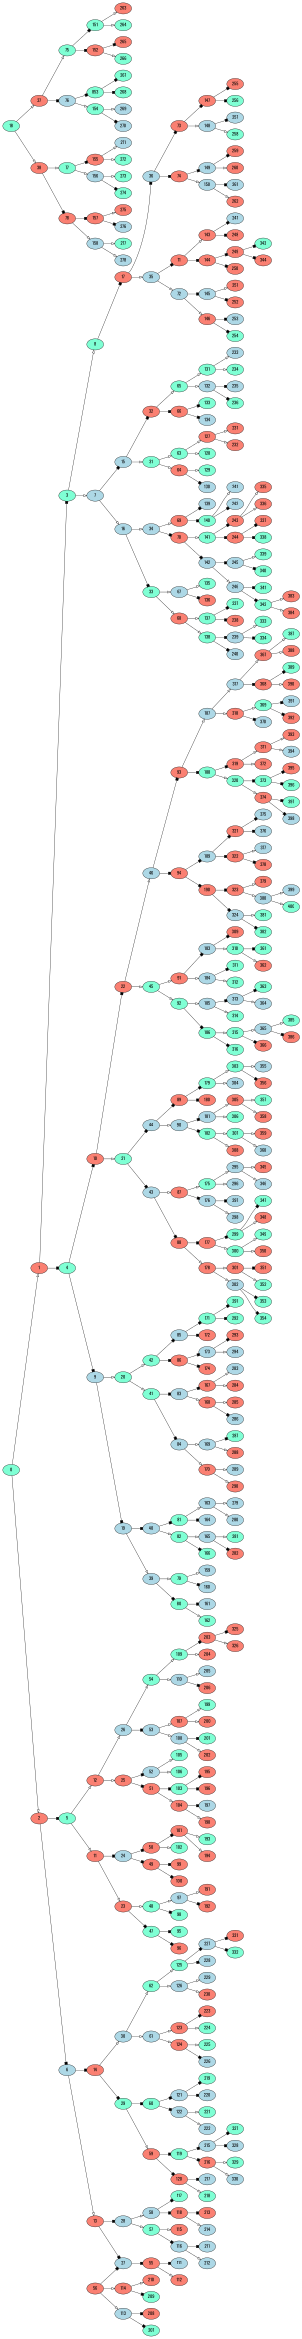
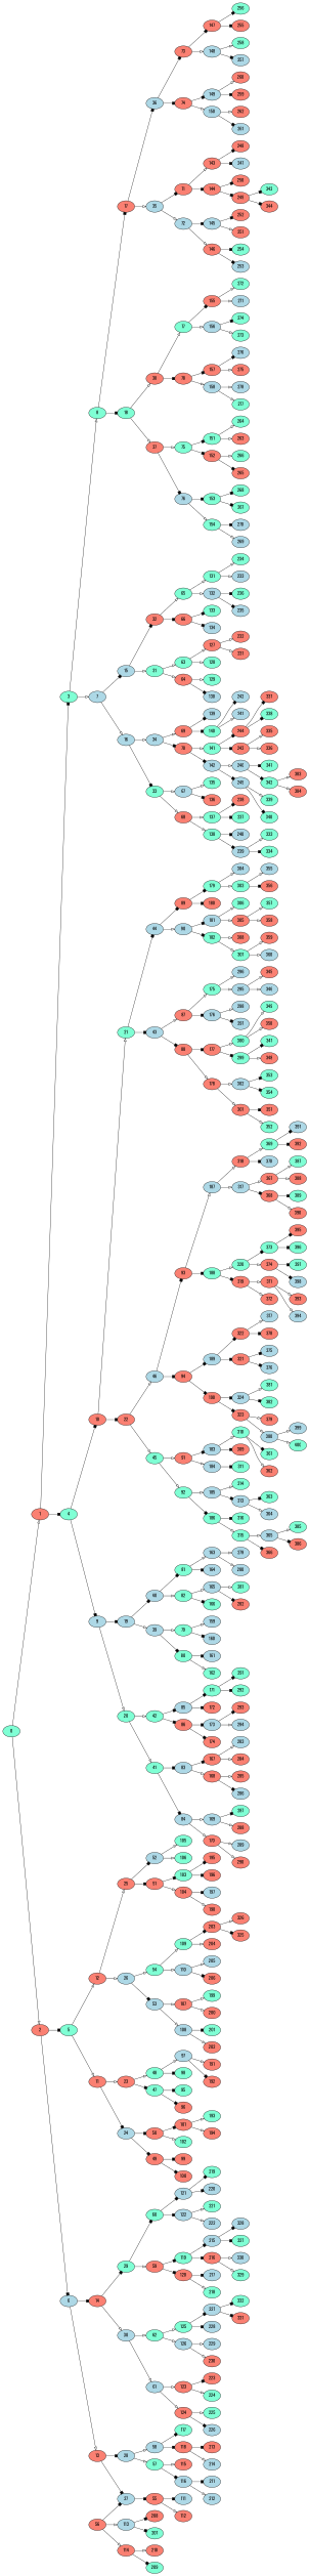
  strict digraph {
    fontname=Oswald
    rankdir=LR
    node [fillcolor=salmon fontname=Oswald style=filled]
    edge [arrowhead=box fontname=Oswald]
    0 [Q=0.029276474985467815 fillcolor=aquamarine]
    1 [Q=0.024523025625045436]
    2 [Q=0.004473711054288981]
    3 [Q=0.0041120614294098 fillcolor=aquamarine]
    4 [Q=0.02875928527810795 fillcolor=aquamarine]
    5 [Q=0.0041923495586078385 fillcolor=aquamarine]
    6 [Q=0.002036443180608999 fillcolor=lightblue]
    7 [Q=0.0121805636805489 fillcolor=lightblue]
    8 [Q=0.0022884494640349473 fillcolor=aquamarine]
    9 [Q=0.001117587364288325 fillcolor=lightblue]
    10 [Q=0.033671166575638956]
    11 [Q=0.011696884966912152]
    12 [Q=0.001619583122237006]
    13 [Q=0.0019066980114925691]
    14 [Q=0.0013189052355296604]
    15 [Q=0.009155751386108135 fillcolor=lightblue]
    16 [Q=0.007461275451578514 fillcolor=lightblue]
    17 [Q=0.005841010657538892]
    18 [Q=0.0015621685643970318 fillcolor=aquamarine]
    19 [Q=0.002332133604327241 fillcolor=lightblue]
    20 [Q=0.0011475640965145084 fillcolor=aquamarine]
    21 [Q=0.0036956621345201196 fillcolor=aquamarine]
    22 [Q=0.004381134486200297]
    23 [Q=0.010617312973004112]
    24 [Q=0.0014692245692713435 fillcolor=lightblue]
    25 [Q=0.0006832601487512802]
    26 [Q=0.0005250837468403213 fillcolor=lightblue]
    27 [Q=0.0009714873250061262 fillcolor=lightblue]
    28 [Q=0.001384234173078841 fillcolor=lightblue]
    29 [Q=0.001290940093574694 fillcolor=aquamarine]
    30 [Q=0.0011023095521033588 fillcolor=lightblue]
    31 [Q=0.007645673099305583 fillcolor=aquamarine]
    32 [Q=0.006234217524406671]
    33 [Q=0.0023208079072235127 fillcolor=aquamarine]
    34 [Q=0.0011776756308313416 fillcolor=lightblue]
    35 [Q=0.003428760051881613 fillcolor=lightblue]
    36 [Q=0.006092668101188692 fillcolor=lightblue]
    37 [Q=0.0020212783072060814]
    38 [Q=0.0017785510979233254]
    39 [Q=0.0022933138083006815 fillcolor=lightblue]
    40 [Q=0.001286477345446027 fillcolor=lightblue]
    41 [Q=0.0011418759517493327 fillcolor=aquamarine]
    42 [Q=0.0012856126443505367 fillcolor=aquamarine]
    43 [Q=0.012120633558563021 fillcolor=lightblue]
    44 [Q=0.0012295995864526899 fillcolor=lightblue]
    45 [Q=0.021509718038264486 fillcolor=aquamarine]
    46 [Q=0.004808065309833701 fillcolor=lightblue]
    47 [Q=0.0010750728526979503 fillcolor=aquamarine]
    48 [Q=0.0006271561955852739 fillcolor=aquamarine]
    49 [Q=0.000839486077903906]
    50 [Q=0.0007597642986368336]
    51 [Q=0.00037695807313087304]
    52 [Q=0.00022372237851875365 fillcolor=lightblue]
    53 [Q=0.00027542112132311614 fillcolor=lightblue]
    54 [Q=0.00045107657520687683 fillcolor=aquamarine]
    55 [Q=0.0009039910176116273]
    57 [Q=0.0010946597868356778 fillcolor=aquamarine]
    58 [Q=0.0005197121968278928 fillcolor=lightblue]
    59 [Q=0.00038487810756268614]
    60 [Q=0.0007277035968048795 fillcolor=aquamarine]
    61 [Q=0.0005261378352357515 fillcolor=lightblue]
    62 [Q=0.0005720064980536954 fillcolor=aquamarine]
    63 [Q=0.003305352663701022 fillcolor=aquamarine]
    64 [Q=0.0026186852898987256]
    65 [Q=0.002633870504845426 fillcolor=aquamarine]
    66 [Q=0.0007898405584830515]
    67 [Q=0.007147769799378062 fillcolor=lightblue]
    68 [Q=0.002586794532123876]
    69 [Q=0.010986060574800085]
    70 [Q=0.002666997983429842]
    71 [Q=0.0023670378416349724]
    72 [Q=0.0018962323000864534 fillcolor=lightblue]
    73 [Q=0.005919969955087173]
    74 [Q=0.002209201909160019]
    75 [Q=0.002271438144559379 fillcolor=aquamarine]
    76 [Q=0.0011486780135451513 fillcolor=lightblue]
    77 [Q=0.0011896393394816573 fillcolor=aquamarine]
    78 [Q=0.0005837719441571243]
    79 [Q=0.0016540766349292801 fillcolor=aquamarine]
    80 [Q=0.0003145273387804848 fillcolor=aquamarine]
    81 [Q=0.0007308855966649541 fillcolor=aquamarine]
    82 [Q=0.00030589092797592143 fillcolor=aquamarine]
    83 [Q=0.000973223431460779 fillcolor=lightblue]
    84 [Q=0.0004126136408649783 fillcolor=lightblue]
    85 [Q=0.0015047713126179196 fillcolor=lightblue]
    86 [Q=0.001648172816417437]
    87 [Q=0.011408682183452257]
    88 [Q=0.003954855554318348]
    89 [Q=0.00422159634793004]
    90 [Q=0.0005627017515450472 fillcolor=lightblue]
    91 [Q=0.012959427527585804]
    92 [Q=0.004319976408318077 fillcolor=aquamarine]
    93 [Q=0.008099898269054676]
    94 [Q=0.0012413716527253787]
    95 [fillcolor=aquamarine]
    96
    97 [Q=0.000885154275303196 fillcolor=lightblue]
    98 [fillcolor=aquamarine]
    99
    100
    101 [Q="3.6737757194330034e-05"]
    102 [fillcolor=aquamarine]
    103 [Q=0.00012202506301137173 fillcolor=aquamarine]
    104 [Q=0.0001399633234006048]
    105 [fillcolor=aquamarine]
    106 [fillcolor=aquamarine]
    107 [Q=0.00028389699445190153]
    108 [Q="5.0175328997953406e-05" fillcolor=lightblue]
    109 [Q=0.000205186022091991 fillcolor=aquamarine]
    110 [Q=0.00018828402072823547 fillcolor=lightblue]
    111 [fillcolor=lightblue]
    112
    56 [Q=0.0009597244806460181]
    113 [Q="8.698294863607181e-06" fillcolor=lightblue]
    114 [Q=0.00029837714855501796]
    115
    116 [Q="8.179635948532549e-05" fillcolor=lightblue]
    117 [fillcolor=aquamarine]
    118 [Q="3.0635460027544914e-05"]
    119 [Q=0.00020222814064983774 fillcolor=aquamarine]
    120 [Q=0.0004212837642122158]
    121 [Q=0.0003071043852955202 fillcolor=lightblue]
    122 [Q=0.00027497097244391644 fillcolor=lightblue]
    123 [Q=0.00013879063781421785]
    124 [Q=0.00016624842376575244]
    125 [Q=0.00032369195911327586 fillcolor=aquamarine]
    126 [Q=0.00016450339637844036 fillcolor=lightblue]
    127 [Q=0.003121910297993224]
    128 [fillcolor=aquamarine]
    129 [fillcolor=aquamarine]
    130 [fillcolor=lightblue]
    131 [Q=0.007205454432016891 fillcolor=aquamarine]
    132 [Q=0.0002116757005551917 fillcolor=lightblue]
    133 [fillcolor=aquamarine]
    134 [fillcolor=lightblue]
    135 [fillcolor=aquamarine]
    136
    137 [Q=0.0007069908589667218 fillcolor=aquamarine]
    138 [Q=0.0018305138096941787 fillcolor=aquamarine]
    139 [fillcolor=lightblue]
    140 [Q=0.001420289835376537 fillcolor=aquamarine]
    141 [Q=0.0025934275712232446 fillcolor=aquamarine]
    142 [Q=0.004366734411484108 fillcolor=lightblue]
    143 [Q=0.000831438569087628]
    144 [Q=0.0008308346419376167]
    145 [Q=0.0028943644614788933 fillcolor=lightblue]
    146 [Q=0.0002983476082265013]
    147 [Q=0.00046558917562447566]
    148 [Q=0.0012449034994530817 fillcolor=lightblue]
    149 [Q=0.0005260507617872168 fillcolor=lightblue]
    150 [Q=0.001645036397084243 fillcolor=lightblue]
    151 [Q=0.0004894881187287592 fillcolor=aquamarine]
    152 [Q=0.001081610625806917]
-   153 [Q=0.0005319853714094713 fillcolor=aquamarine label=853]
+   153 [Q=0.0005319853714094713 fillcolor=aquamarine]
    154 [Q=0.0004582637519052746 fillcolor=aquamarine]
    155 [Q=0.0007315022492302148]
    156 [Q=0.0009362411684351868 fillcolor=lightblue]
    157 [Q=0.0003897972920674231]
    158 [Q=0.0002851933541197782 fillcolor=lightblue]
    159 [fillcolor=lightblue]
    160 [fillcolor=lightblue]
    161 [fillcolor=lightblue]
    162 [fillcolor=aquamarine]
    163 [Q=0.0005055450369593761 fillcolor=lightblue]
    164 [fillcolor=lightblue]
    165 [Q="4.62712759284889e-05" fillcolor=lightblue]
    166 [fillcolor=aquamarine]
    167 [Q=0.0009559347971420107]
    168 [Q=0.0001743419085842024]
    169 [Q=0.00012896278981852638 fillcolor=lightblue]
    170 [Q=0.00041301001234961277]
    171 [Q=0.00013718994012598684 fillcolor=aquamarine]
    172
    173 [Q=0.0002443838084837946 fillcolor=lightblue]
    174
    175 [Q=0.003511212694660079 fillcolor=aquamarine]
    176 [Q=0.0007879666868083057 fillcolor=lightblue]
    177 [Q=0.002682291313100965]
    178 [Q=0.002302200169695623]
    179 [Q=0.0010947588932516406 fillcolor=aquamarine]
    180
    181 [Q=0.0009076575322176372 fillcolor=lightblue]
    182 [Q=0.00040983847099640425 fillcolor=aquamarine]
    183 [Q=0.0029561675375523733 fillcolor=lightblue]
    184 [Q=0.0006656054736212114 fillcolor=lightblue]
    185 [Q=0.004290368578497072 fillcolor=lightblue]
    186 [Q=0.003057105898708168 fillcolor=aquamarine]
    187 [Q=0.005001697248881221 fillcolor=lightblue]
    188 [Q=0.0018840250103562828 fillcolor=aquamarine]
    189 [Q=0.002621582327646005 fillcolor=lightblue]
    190 [Q=0.0006583454487971985]
    191
    192
    193 [fillcolor=aquamarine]
    194
    195
    196
    197 [fillcolor=lightblue]
    198
    199 [fillcolor=aquamarine]
    200
    201 [fillcolor=aquamarine]
    202
    203 [Q=0.0006462640944449732]
    204
    205 [fillcolor=lightblue]
    206
    207 [fillcolor=aquamarine]
    208
    209 [fillcolor=aquamarine]
    210
    211 [fillcolor=lightblue]
    212 [fillcolor=lightblue]
    213
    214 [fillcolor=lightblue]
    215 [Q=0.0005143946485583056 fillcolor=lightblue]
    216 [Q=0.0004648421967323735]
    217 [fillcolor=lightblue]
    218 [fillcolor=aquamarine]
    219 [fillcolor=aquamarine]
    220 [fillcolor=lightblue]
    221 [fillcolor=aquamarine]
    222 [fillcolor=lightblue]
    223
    224 [fillcolor=aquamarine]
    225 [fillcolor=aquamarine]
    226 [fillcolor=lightblue]
    227 [Q=0.0011194572405616582 fillcolor=lightblue]
    228 [fillcolor=lightblue]
    229 [fillcolor=lightblue]
    230
    231
    232
    233 [fillcolor=lightblue]
    234 [fillcolor=aquamarine]
    235 [fillcolor=lightblue]
    236 [fillcolor=aquamarine]
    237 [fillcolor=aquamarine]
    238
    239 [Q="9.321384467847471e-05" fillcolor=lightblue]
    240 [fillcolor=lightblue]
    241 [fillcolor=lightblue]
    242 [fillcolor=lightblue]
    243 [Q=0.00047560846746691476]
    244 [Q=0.001997026507468469]
    245 [Q=0.000701448797111287 fillcolor=lightblue]
    246 [Q=0.0017028771416526256 fillcolor=lightblue]
    247 [fillcolor=lightblue]
    248
    249 [Q=0.000340434310549087]
    250
    251
    252
    253 [fillcolor=lightblue]
    254 [fillcolor=aquamarine]
    255
    256 [fillcolor=aquamarine]
    257 [fillcolor=lightblue]
    258 [fillcolor=aquamarine]
    259
    260
    261 [fillcolor=lightblue]
    262
    263
    264 [fillcolor=aquamarine]
    265
    266 [fillcolor=aquamarine]
    267 [fillcolor=aquamarine]
    268 [fillcolor=aquamarine]
    269 [fillcolor=lightblue]
    270 [fillcolor=lightblue]
    271 [fillcolor=lightblue]
    272 [fillcolor=aquamarine]
    273 [fillcolor=aquamarine]
    274 [fillcolor=aquamarine]
    275
    276 [fillcolor=lightblue]
    277 [fillcolor=aquamarine]
    278 [fillcolor=lightblue]
    279 [fillcolor=lightblue]
    280 [fillcolor=lightblue]
    281 [fillcolor=aquamarine]
    282
    283 [fillcolor=lightblue]
    284
    285
    286 [fillcolor=lightblue]
    287 [fillcolor=aquamarine]
    288
    289 [fillcolor=lightblue]
    290
    291 [fillcolor=aquamarine]
    292 [fillcolor=aquamarine]
    293
    294 [fillcolor=lightblue]
    295 [Q=0.0031577935768431487 fillcolor=lightblue]
    296 [fillcolor=lightblue]
    297 [fillcolor=lightblue]
    298 [fillcolor=lightblue]
    299 [Q=0.002113635811470338 fillcolor=aquamarine]
    300 [Q=0.0019032409144732754 fillcolor=aquamarine]
    301 [Q=0.0018968881078654798]
    302 [Q=0.0010797875256059464 fillcolor=lightblue]
    303 [Q=0.0004366797813840362 fillcolor=aquamarine]
    304 [fillcolor=lightblue]
    305 [Q="8.424252122346543e-05"]
    306 [fillcolor=aquamarine]
    307 [Q=0.000311067819513261 fillcolor=aquamarine]
    308
    309
    310 [Q="3.3533667637197784e-05" fillcolor=aquamarine]
    311 [fillcolor=aquamarine]
-   312 [fillcolor=aquamarine]
    313 [Q=0.001224834309822398 fillcolor=lightblue]
    314 [fillcolor=aquamarine]
    315 [Q=0.0005916793365097206 fillcolor=aquamarine]
    316 [fillcolor=aquamarine]
    317 [Q=0.005725297713038369 fillcolor=lightblue]
    318 [Q=0.006235165477292248]
    319 [Q=0.002912911106501548]
    320 [Q=0.0010525372106179043 fillcolor=aquamarine]
    321 [Q=0.0015916655245154232]
    322 [Q=0.000959110234296956]
    323 [Q=0.00021558661745862961]
    324 [Q=0.00022823107731378967 fillcolor=lightblue]
    325
    326
    327 [fillcolor=aquamarine]
    328 [fillcolor=lightblue]
    329 [fillcolor=aquamarine]
    330 [fillcolor=lightblue]
    331
    332 [fillcolor=aquamarine]
    333 [fillcolor=aquamarine]
    334 [fillcolor=aquamarine]
    335
    336
    337
    338 [fillcolor=aquamarine]
    339 [fillcolor=aquamarine]
    340 [fillcolor=aquamarine]
    341 [fillcolor=aquamarine]
    342 [Q=0.0006982413067772308 fillcolor=aquamarine]
    343 [fillcolor=aquamarine]
    344
    345
    346 [fillcolor=lightblue]
    347 [fillcolor=aquamarine]
    348
    349 [fillcolor=aquamarine]
    350
    351
    352 [fillcolor=aquamarine]
    353 [fillcolor=aquamarine]
    354 [fillcolor=aquamarine]
    355 [fillcolor=lightblue]
    356
    357 [fillcolor=aquamarine]
    358
    359
    360 [fillcolor=lightblue]
    361 [fillcolor=aquamarine]
    362
    363 [fillcolor=aquamarine]
    364 [fillcolor=lightblue]
    365 [Q="3.556233848552026e-05" fillcolor=lightblue]
    366
    367 [Q=0.0003771198107655471]
    368 [Q=0.005232287738059907]
    369 [Q=0.003425677839777236 fillcolor=aquamarine]
    370 [fillcolor=lightblue]
    371 [Q=0.0005061704304919756]
    372
    373 [Q=0.00025808758545059485 fillcolor=aquamarine]
    374 [Q="8.681030357157726e-05"]
    375 [fillcolor=lightblue]
    376 [fillcolor=lightblue]
    377 [fillcolor=lightblue]
    378
    379
    380 [Q="5.100134629998365e-05" fillcolor=lightblue]
    381 [fillcolor=aquamarine]
    382 [fillcolor=aquamarine]
    383
    384
    385 [fillcolor=aquamarine]
    386
    387 [fillcolor=aquamarine]
    388
    389 [fillcolor=aquamarine]
    390
    391 [fillcolor=lightblue]
    392
    393
    394 [fillcolor=lightblue]
    395
    396 [fillcolor=aquamarine]
    397 [fillcolor=aquamarine]
    398 [fillcolor=lightblue]
    399 [fillcolor=lightblue]
    400 [fillcolor=aquamarine]
    0 -> 1 [arrowhead=onormal]
    0 -> 2 [arrowhead=onormal]
    1 -> 3
    1 -> 4
    2 -> 5
    2 -> 6
    3 -> 7 [arrowhead=onormal]
    3 -> 8 [arrowhead=onormal]
    4 -> 9
    4 -> 10
    5 -> 11 [arrowhead=onormal]
    5 -> 12 [arrowhead=onormal]
    6 -> 13 [arrowhead=onormal]
    6 -> 14
    7 -> 15
    7 -> 16 [arrowhead=onormal]
    8 -> 17
+   8 -> 18
    9 -> 19
    9 -> 20 [arrowhead=onormal]
    10 -> 21 [arrowhead=onormal]
    10 -> 22
    11 -> 23 [arrowhead=onormal]
    11 -> 24
    12 -> 25 [arrowhead=onormal]
    12 -> 26 [arrowhead=onormal]
    13 -> 27
    13 -> 28
    14 -> 29
    14 -> 30 [arrowhead=onormal]
    15 -> 31 [arrowhead=onormal]
    15 -> 32
    16 -> 33
    16 -> 34 [arrowhead=onormal]
    17 -> 35 [arrowhead=onormal]
    17 -> 36
    18 -> 37 [arrowhead=onormal]
    18 -> 38 [arrowhead=onormal]
    19 -> 39 [arrowhead=onormal]
    19 -> 40
    20 -> 41 [arrowhead=onormal]
    20 -> 42 [arrowhead=onormal]
    21 -> 43
    21 -> 44
    22 -> 45 [arrowhead=onormal]
    22 -> 46 [arrowhead=onormal]
    23 -> 47
    23 -> 48 [arrowhead=onormal]
    24 -> 49
    24 -> 50
    25 -> 51
    25 -> 52
    26 -> 53
    26 -> 54 [arrowhead=onormal]
    27 -> 55
    28 -> 57 [arrowhead=onormal]
    28 -> 58 [arrowhead=onormal]
    29 -> 59 [arrowhead=onormal]
    29 -> 60
    30 -> 61 [arrowhead=onormal]
    30 -> 62 [arrowhead=onormal]
    31 -> 63 [arrowhead=onormal]
    31 -> 64 [arrowhead=onormal]
    32 -> 65 [arrowhead=onormal]
    32 -> 66
    33 -> 67 [arrowhead=onormal]
    33 -> 68 [arrowhead=onormal]
    34 -> 69 [arrowhead=onormal]
    34 -> 70
    35 -> 71
    35 -> 72 [arrowhead=onormal]
    36 -> 73
    36 -> 74
    37 -> 75 [arrowhead=onormal]
    37 -> 76
    38 -> 77 [arrowhead=onormal]
    38 -> 78
    39 -> 79 [arrowhead=onormal]
    39 -> 80
    40 -> 81
    40 -> 82 [arrowhead=onormal]
    41 -> 83
    41 -> 84
    42 -> 85
    42 -> 86
    43 -> 87 [arrowhead=onormal]
    43 -> 88
    44 -> 89
    44 -> 90 [arrowhead=onormal]
    45 -> 91 [arrowhead=onormal]
    45 -> 92 [arrowhead=onormal]
    46 -> 93
    46 -> 94
    47 -> 95
    47 -> 96
    48 -> 97 [arrowhead=onormal]
    48 -> 98
    49 -> 99
    49 -> 100
    50 -> 101
    50 -> 102 [arrowhead=onormal]
    51 -> 103
    51 -> 104 [arrowhead=onormal]
    52 -> 105 [arrowhead=onormal]
    52 -> 106 [arrowhead=onormal]
    53 -> 107 [arrowhead=onormal]
    53 -> 108 [arrowhead=onormal]
    54 -> 109 [arrowhead=onormal]
    54 -> 110 [arrowhead=onormal]
    55 -> 111
    55 -> 112 [arrowhead=onormal]
    57 -> 115 [arrowhead=onormal]
    57 -> 116
    58 -> 117
    58 -> 118
    59 -> 119
    59 -> 120
    60 -> 121
    60 -> 122
    61 -> 123 [arrowhead=onormal]
    61 -> 124 [arrowhead=onormal]
    62 -> 125 [arrowhead=onormal]
    62 -> 126 [arrowhead=onormal]
    63 -> 127 [arrowhead=onormal]
    63 -> 128 [arrowhead=onormal]
    64 -> 129 [arrowhead=onormal]
    64 -> 130
    65 -> 131 [arrowhead=onormal]
    65 -> 132 [arrowhead=onormal]
    66 -> 133
    66 -> 134
    67 -> 135 [arrowhead=onormal]
    67 -> 136
    68 -> 137 [arrowhead=onormal]
    68 -> 138 [arrowhead=onormal]
    69 -> 139
    69 -> 140
    70 -> 141 [arrowhead=onormal]
    70 -> 142
    71 -> 143 [arrowhead=onormal]
    71 -> 144
    72 -> 145
    72 -> 146 [arrowhead=onormal]
    73 -> 147
    73 -> 148 [arrowhead=onormal]
    74 -> 149
    74 -> 150 [arrowhead=onormal]
    75 -> 151
    75 -> 152
    76 -> 153
    76 -> 154 [arrowhead=onormal]
    77 -> 155
    77 -> 156 [arrowhead=onormal]
    78 -> 157
    78 -> 158 [arrowhead=onormal]
    79 -> 159 [arrowhead=onormal]
    79 -> 160
    80 -> 161
    80 -> 162 [arrowhead=onormal]
    81 -> 163 [arrowhead=onormal]
    81 -> 164
    82 -> 165 [arrowhead=onormal]
    82 -> 166
    83 -> 167
    83 -> 168 [arrowhead=onormal]
    84 -> 169 [arrowhead=onormal]
    84 -> 170 [arrowhead=onormal]
    85 -> 171
    85 -> 172
    86 -> 173
    86 -> 174
    87 -> 175 [arrowhead=onormal]
    87 -> 176
    88 -> 177
    88 -> 178 [arrowhead=onormal]
    89 -> 179
    89 -> 180
    90 -> 181
    90 -> 182
    91 -> 183
    91 -> 184 [arrowhead=onormal]
    92 -> 185 [arrowhead=onormal]
    92 -> 186
    93 -> 187 [arrowhead=onormal]
    93 -> 188
    94 -> 189
    94 -> 190
    97 -> 191 [arrowhead=onormal]
    97 -> 192
    101 -> 193 [arrowhead=onormal]
    101 -> 194 [arrowhead=onormal]
    103 -> 195
    103 -> 196
    104 -> 197
    104 -> 198 [arrowhead=onormal]
    107 -> 199 [arrowhead=onormal]
    107 -> 200 [arrowhead=onormal]
    108 -> 201
    108 -> 202 [arrowhead=onormal]
    109 -> 203
    109 -> 204 [arrowhead=onormal]
    110 -> 205 [arrowhead=onormal]
    110 -> 206
    56 -> 27
    56 -> 113 [arrowhead=onormal]
    56 -> 114 [arrowhead=onormal]
    113 -> 207
    113 -> 208
    114 -> 209
    114 -> 210 [arrowhead=onormal]
    116 -> 211
    116 -> 212 [arrowhead=onormal]
    118 -> 213
    118 -> 214 [arrowhead=onormal]
    119 -> 215
    119 -> 216
    120 -> 217
    120 -> 218 [arrowhead=onormal]
    121 -> 219
    121 -> 220
    122 -> 221 [arrowhead=onormal]
    122 -> 222 [arrowhead=onormal]
    123 -> 223
    123 -> 224 [arrowhead=onormal]
    124 -> 225 [arrowhead=onormal]
    124 -> 226
    125 -> 227
    125 -> 228
    126 -> 229 [arrowhead=onormal]
    126 -> 230 [arrowhead=onormal]
    127 -> 231 [arrowhead=onormal]
    127 -> 232 [arrowhead=onormal]
    131 -> 233 [arrowhead=onormal]
    131 -> 234 [arrowhead=onormal]
    132 -> 235
    132 -> 236
    137 -> 237
    137 -> 238
    138 -> 239
    138 -> 240
    140 -> 241 [arrowhead=onormal]
    140 -> 242
    141 -> 243
    141 -> 244
    142 -> 245
    142 -> 246 [arrowhead=onormal]
    143 -> 247
    143 -> 248
    144 -> 249
    144 -> 250
    145 -> 251 [arrowhead=onormal]
    145 -> 252
    146 -> 253
    146 -> 254
    147 -> 255
    147 -> 256
    148 -> 257
    148 -> 258 [arrowhead=onormal]
    149 -> 259
    149 -> 260 [arrowhead=onormal]
    150 -> 261
    150 -> 262 [arrowhead=onormal]
    151 -> 263 [arrowhead=onormal]
    151 -> 264 [arrowhead=onormal]
    152 -> 265
    152 -> 266 [arrowhead=onormal]
    153 -> 267
    153 -> 268
    154 -> 269 [arrowhead=onormal]
    154 -> 270
    155 -> 271 [arrowhead=onormal]
    155 -> 272 [arrowhead=onormal]
    156 -> 273 [arrowhead=onormal]
    156 -> 274
    157 -> 275 [arrowhead=onormal]
    157 -> 276
    158 -> 277 [arrowhead=onormal]
    158 -> 278 [arrowhead=onormal]
    163 -> 279 [arrowhead=onormal]
    163 -> 280 [arrowhead=onormal]
    165 -> 281 [arrowhead=onormal]
    165 -> 282
    167 -> 283 [arrowhead=onormal]
    167 -> 284 [arrowhead=onormal]
    168 -> 285 [arrowhead=onormal]
    168 -> 286
    169 -> 287
    169 -> 288 [arrowhead=onormal]
    170 -> 289 [arrowhead=onormal]
    170 -> 290 [arrowhead=onormal]
    171 -> 291
    171 -> 292
    173 -> 293
    173 -> 294 [arrowhead=onormal]
    175 -> 295 [arrowhead=onormal]
    175 -> 296 [arrowhead=onormal]
    176 -> 297
    176 -> 298 [arrowhead=onormal]
    177 -> 299
    177 -> 300 [arrowhead=onormal]
    178 -> 301 [arrowhead=onormal]
    178 -> 302 [arrowhead=onormal]
    179 -> 303 [arrowhead=onormal]
    179 -> 304 [arrowhead=onormal]
    181 -> 305 [arrowhead=onormal]
    181 -> 306 [arrowhead=onormal]
    182 -> 307 [arrowhead=onormal]
    182 -> 308 [arrowhead=onormal]
    183 -> 309
    183 -> 310 [arrowhead=onormal]
    184 -> 311
-   184 -> 312 [arrowhead=onormal]
    185 -> 313
    185 -> 314 [arrowhead=onormal]
    186 -> 315 [arrowhead=onormal]
    186 -> 316
    187 -> 317 [arrowhead=onormal]
    187 -> 318 [arrowhead=onormal]
    188 -> 319
    188 -> 320 [arrowhead=onormal]
    189 -> 321
    189 -> 322
    190 -> 323
    190 -> 324
    203 -> 325
    203 -> 326 [arrowhead=onormal]
    215 -> 327
    215 -> 328
    216 -> 329 [arrowhead=onormal]
    216 -> 330 [arrowhead=onormal]
    227 -> 331
    227 -> 332
    239 -> 333 [arrowhead=onormal]
    239 -> 334
    243 -> 335 [arrowhead=onormal]
    243 -> 336 [arrowhead=onormal]
    244 -> 337
    244 -> 338
    245 -> 339 [arrowhead=onormal]
    245 -> 340
    246 -> 341
    246 -> 342
    249 -> 343
    249 -> 344
    295 -> 345 [arrowhead=onormal]
    295 -> 346 [arrowhead=onormal]
    299 -> 347
    299 -> 348 [arrowhead=onormal]
    300 -> 349 [arrowhead=onormal]
    300 -> 350 [arrowhead=onormal]
    301 -> 351
    301 -> 352 [arrowhead=onormal]
    302 -> 353
    302 -> 354
    303 -> 355 [arrowhead=onormal]
    303 -> 356
    305 -> 357 [arrowhead=onormal]
    305 -> 358 [arrowhead=onormal]
    307 -> 359 [arrowhead=onormal]
    307 -> 360 [arrowhead=onormal]
    310 -> 361
    310 -> 362 [arrowhead=onormal]
    313 -> 363
    313 -> 364 [arrowhead=onormal]
    315 -> 365 [arrowhead=onormal]
    315 -> 366
    317 -> 367 [arrowhead=onormal]
    317 -> 368
    318 -> 369 [arrowhead=onormal]
    318 -> 370
    319 -> 371 [arrowhead=onormal]
    319 -> 372 [arrowhead=onormal]
    320 -> 373
    320 -> 374 [arrowhead=onormal]
    321 -> 375
    321 -> 376
    322 -> 377 [arrowhead=onormal]
    322 -> 378
    323 -> 379 [arrowhead=onormal]
    323 -> 380 [arrowhead=onormal]
    324 -> 381 [arrowhead=onormal]
    324 -> 382
    342 -> 383 [arrowhead=onormal]
    342 -> 384 [arrowhead=onormal]
    365 -> 385 [arrowhead=onormal]
    365 -> 386
    367 -> 387 [arrowhead=onormal]
    367 -> 388 [arrowhead=onormal]
    368 -> 389
    368 -> 390 [arrowhead=onormal]
    369 -> 391
    369 -> 392
    371 -> 393 [arrowhead=onormal]
    371 -> 394 [arrowhead=onormal]
    373 -> 395
    373 -> 396
    374 -> 397
    374 -> 398
    380 -> 399 [arrowhead=onormal]
    380 -> 400 [arrowhead=onormal]
  }
